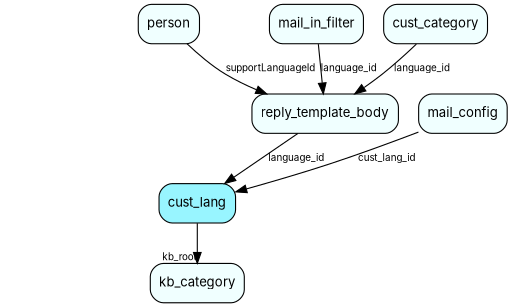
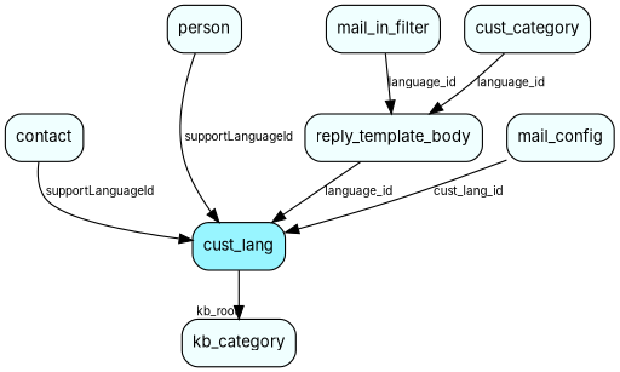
  digraph {
    fontname=Inter
    node [fillcolor=azure1 fontname=Inter fontsize=12 shape=box style="rounded, filled"]
    edge [fontname=Inter fontsize=9]
    cust_lang [fillcolor=cadetblue1]
    kb_category
+   contact
    person
    mail_in_filter
    reply_template_body
    cust_category
    n8 [label=mail_config]
    cust_lang -> kb_category [headlabel=kb_root]
-   person -> reply_template_body [label=supportLanguageId]
+   contact -> cust_lang [label=supportLanguageId]
+   person -> cust_lang [label=supportLanguageId]
    mail_in_filter -> reply_template_body [label=language_id]
    reply_template_body -> cust_lang [label=language_id]
    cust_category -> reply_template_body [label=language_id]
    n8 -> cust_lang [label=cust_lang_id]
  }
